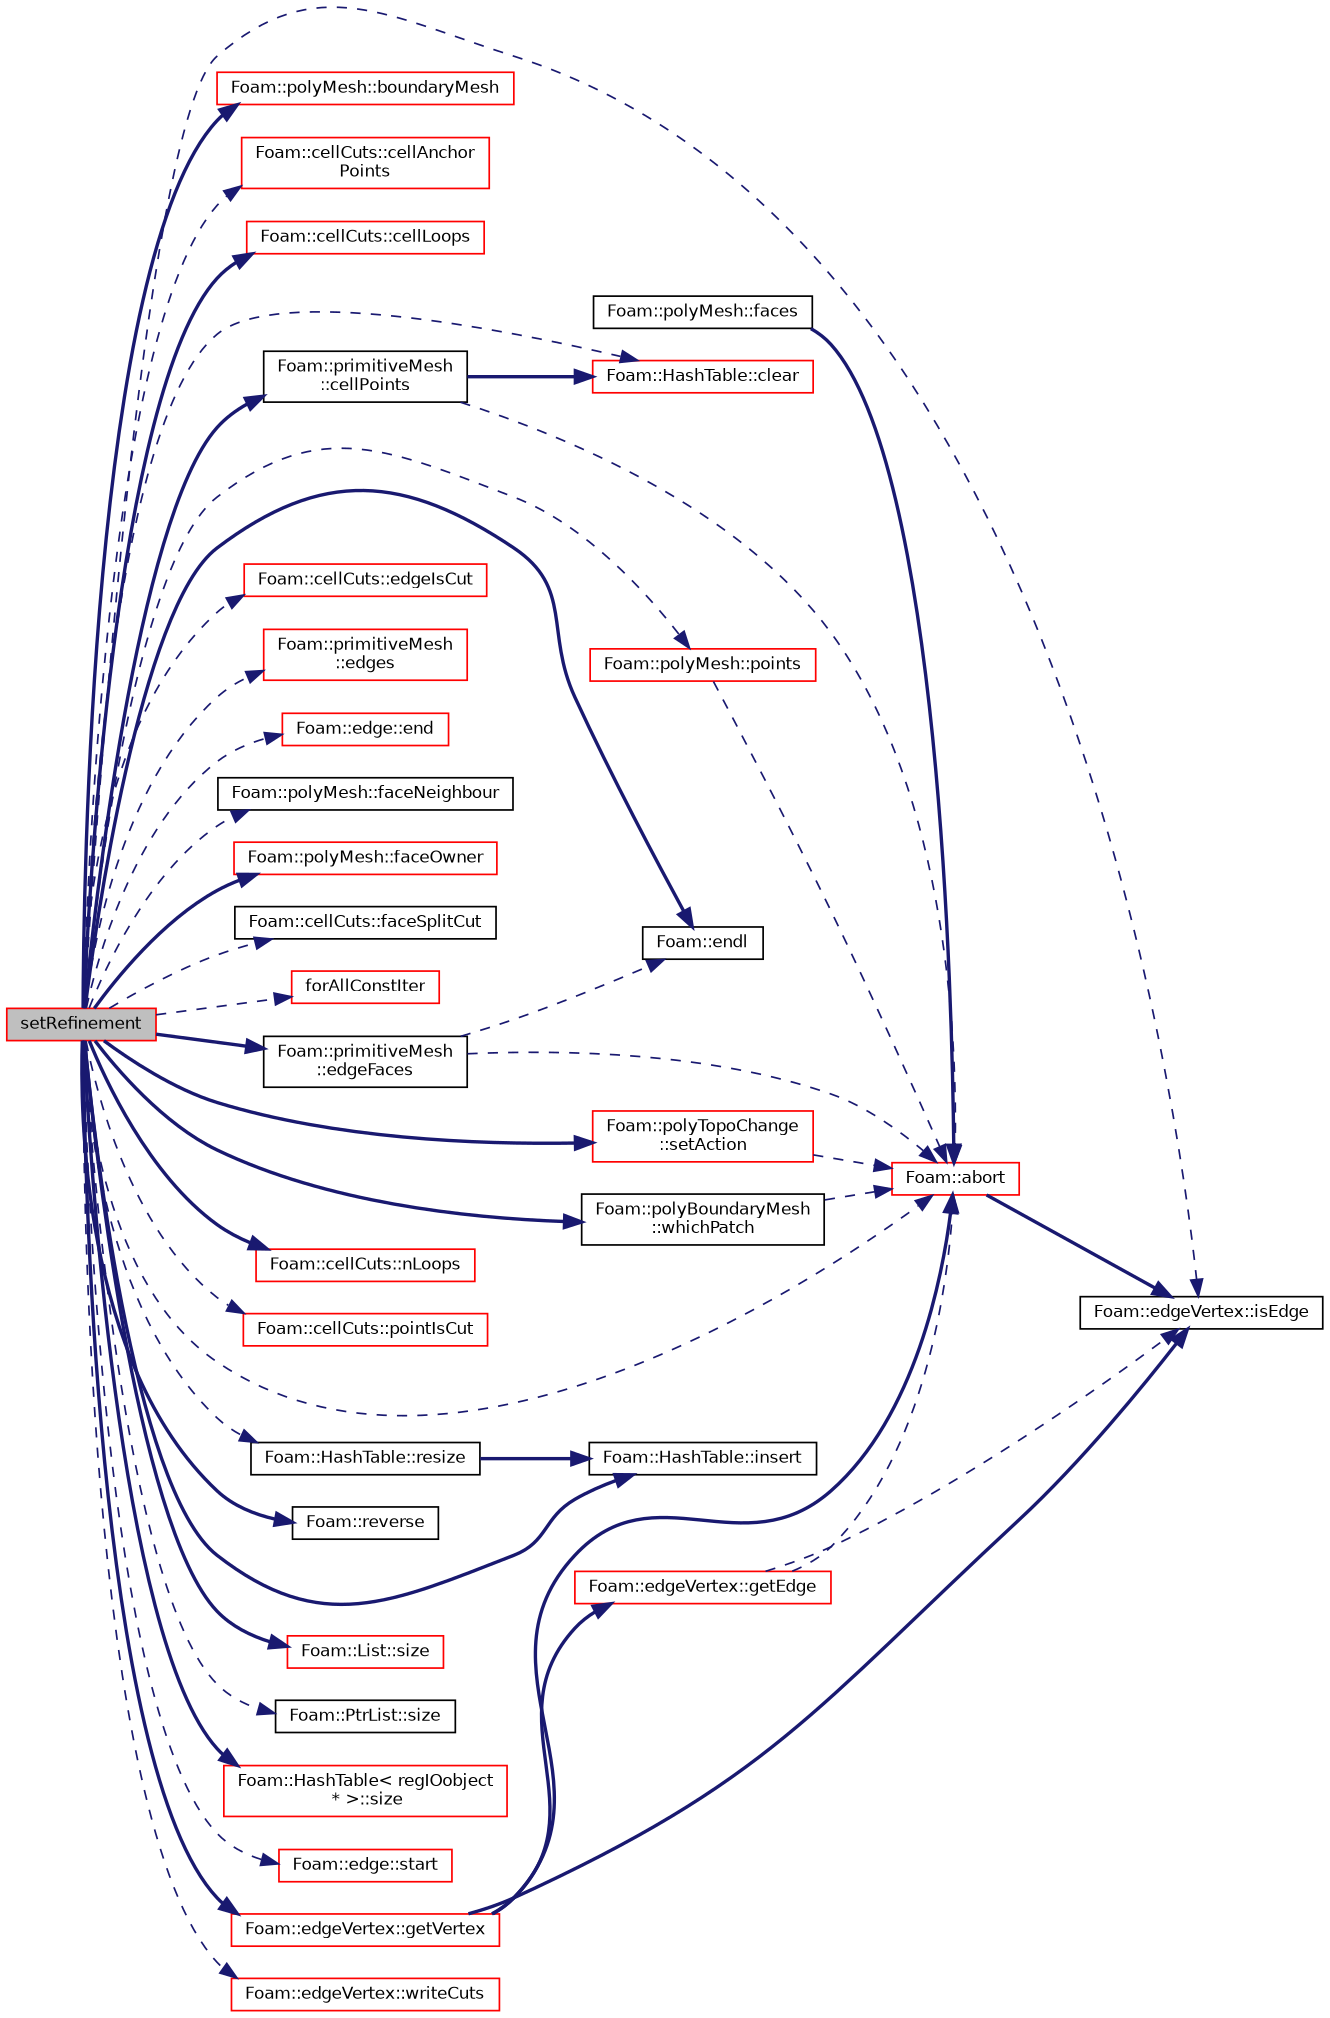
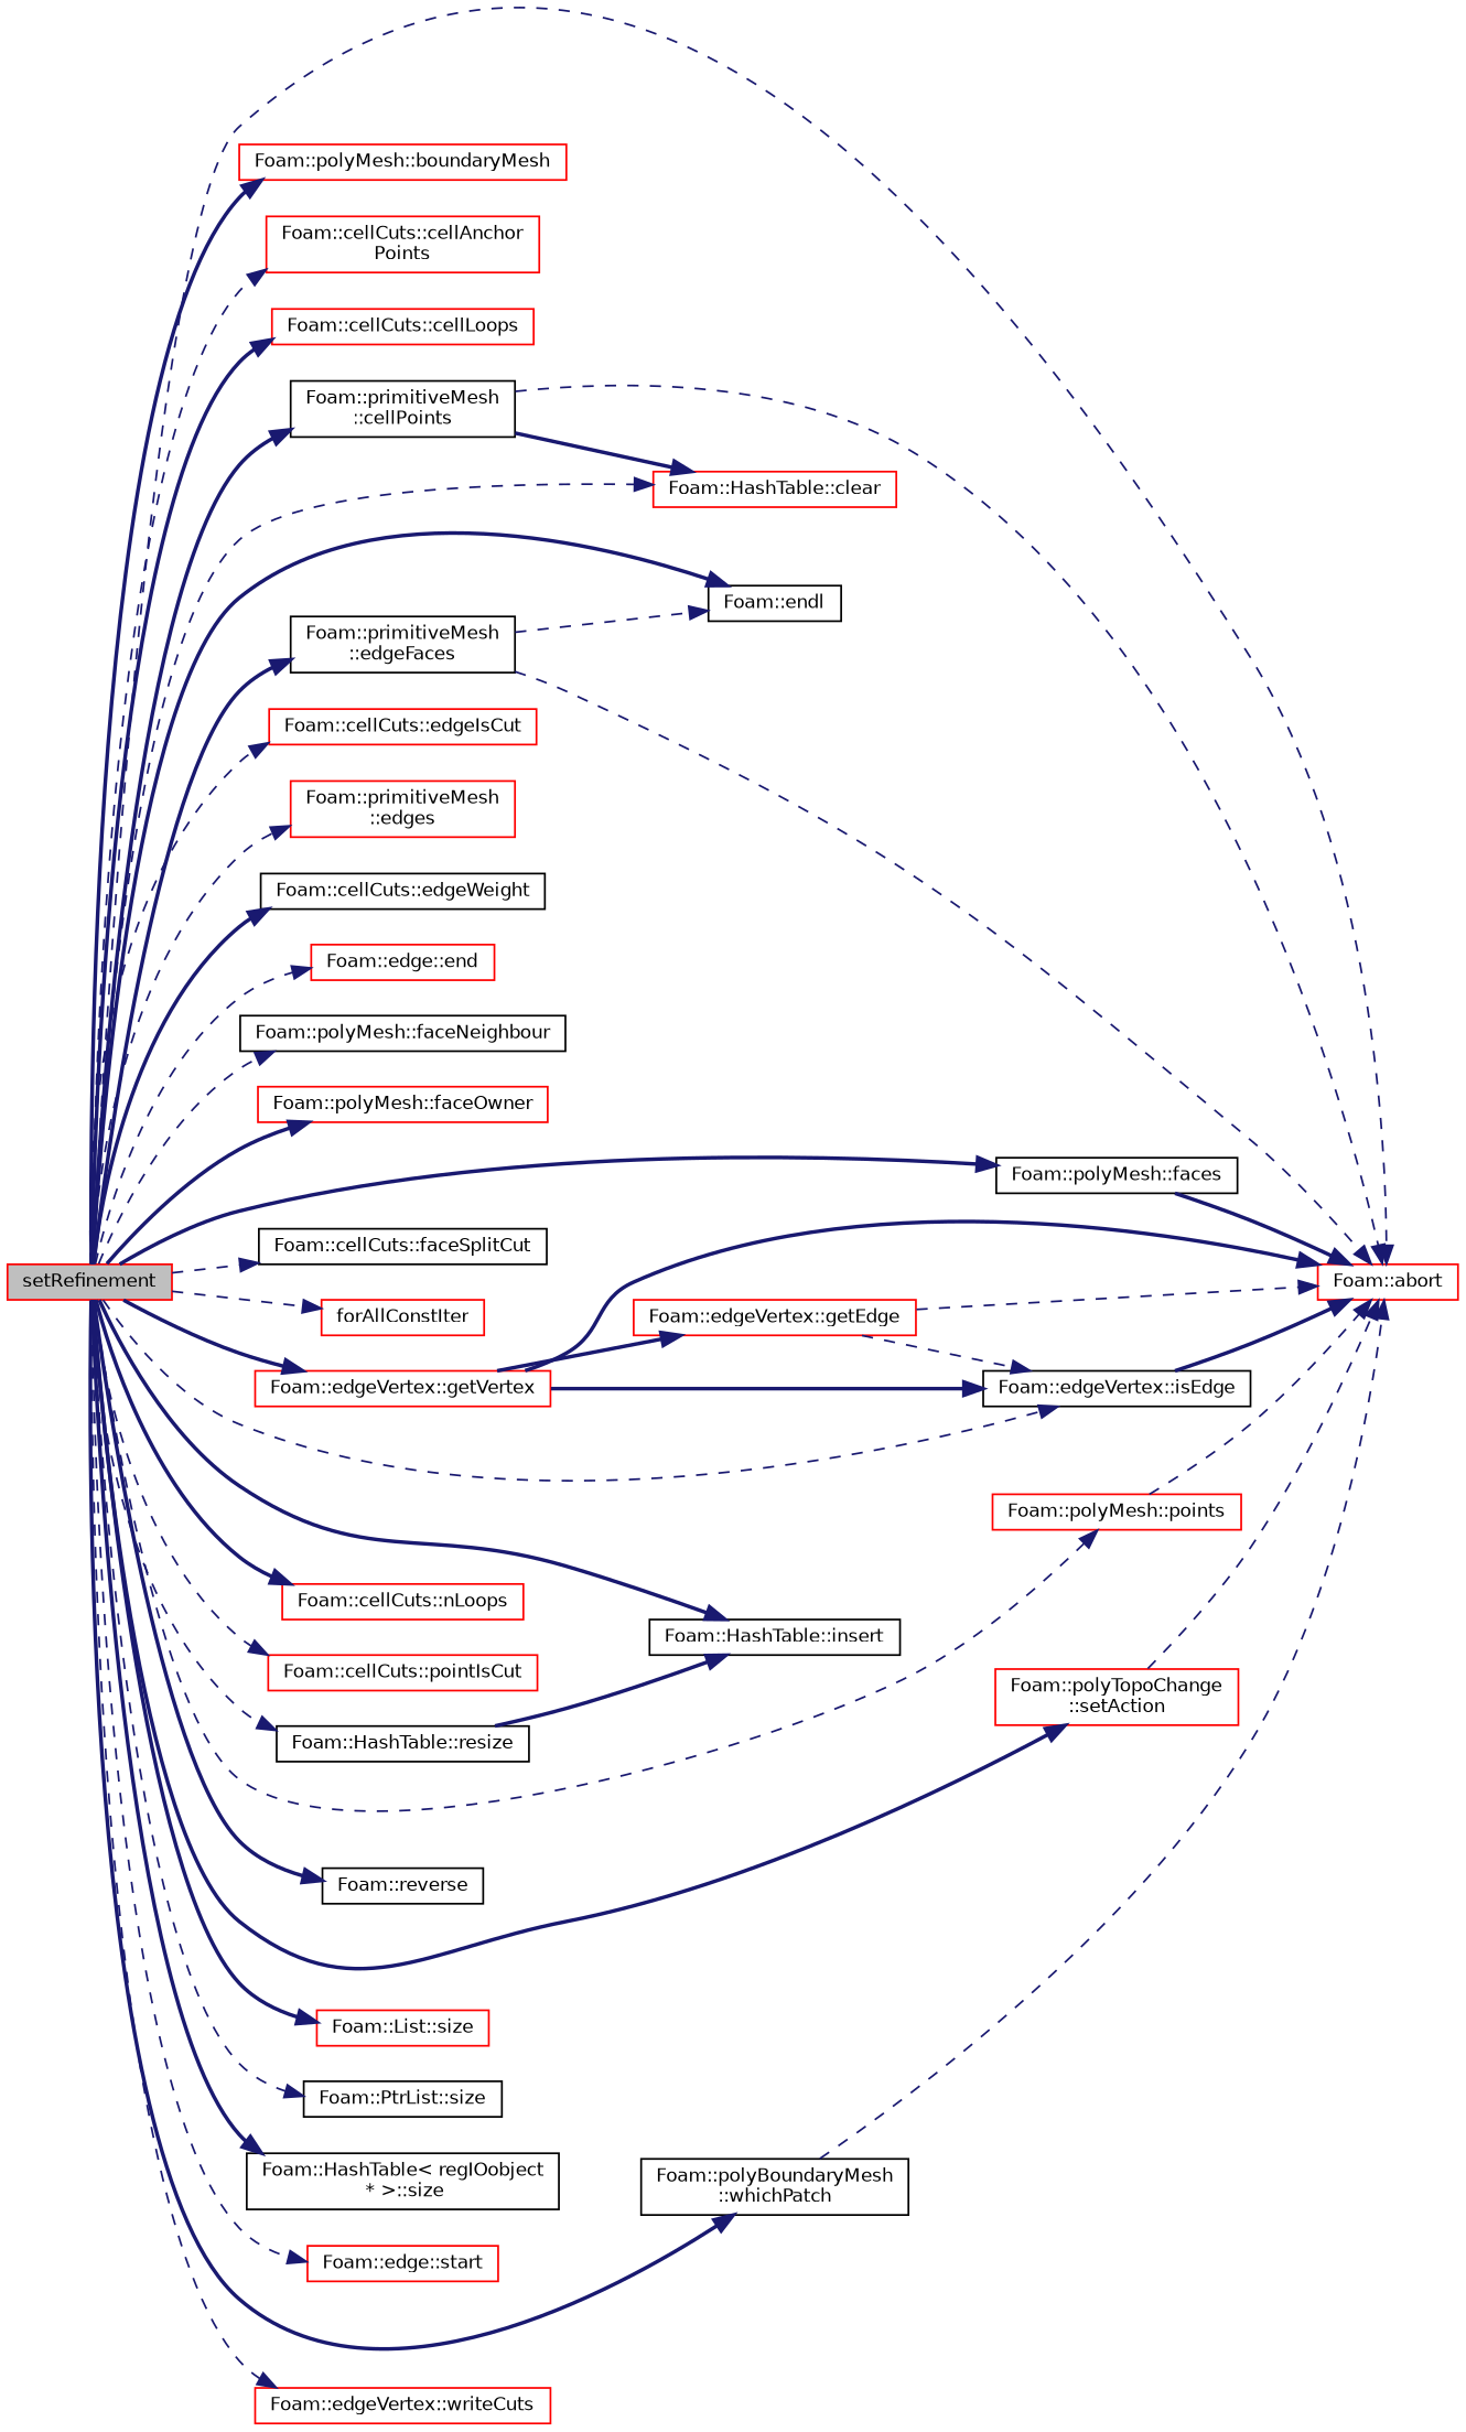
  digraph {
    rankdir=LR
    node [color=red fontname=Helvetica fontsize=10 shape=record]
    edge [color=midnightblue fontname=Helvetica fontsize=10 labelfontname=Helvetica labelfontsize=10 style=dashed]
    n1 [fillcolor=grey75 fontcolor=black height=0.2 label=setRefinement style=filled width=0.4]
    n2 [height=0.2 label="Foam::abort" width=0.4]
    n3 [height=0.2 label="Foam::polyMesh::boundaryMesh" width=0.4]
    n4 [height=0.2 label="Foam::cellCuts::cellAnchor\lPoints" width=0.4]
    n5 [height=0.2 label="Foam::cellCuts::cellLoops" width=0.4]
    n6 [color=black height=0.2 label="Foam::primitiveMesh\l::cellPoints" width=0.4]
    n7 [color=black height=0.2 label="Foam::endl" width=0.4]
    n8 [height=0.2 label="Foam::HashTable::clear" width=0.4]
    n9 [color=black height=0.2 label="Foam::primitiveMesh\l::edgeFaces" width=0.4]
    n10 [height=0.2 label="Foam::cellCuts::edgeIsCut" width=0.4]
    n11 [height=0.2 label="Foam::primitiveMesh\l::edges" width=0.4]
+   n12 [color=black height=0.2 label="Foam::cellCuts::edgeWeight" width=0.4]
    n13 [height=0.2 label="Foam::edge::end" width=0.4]
    n14 [color=black height=0.2 label="Foam::polyMesh::faceNeighbour" width=0.4]
    n15 [height=0.2 label="Foam::polyMesh::faceOwner" width=0.4]
    n16 [color=black height=0.2 label="Foam::polyMesh::faces" width=0.4]
    n17 [color=black height=0.2 label="Foam::cellCuts::faceSplitCut" width=0.4]
    n18 [height=0.2 label=forAllConstIter width=0.4]
    n19 [color=black height=0.2 label="Foam::edgeVertex::isEdge" width=0.4]
    n20 [height=0.2 label="Foam::edgeVertex::getVertex" width=0.4]
    n21 [color=black height=0.2 label="Foam::HashTable::insert" width=0.4]
    n22 [height=0.2 label="Foam::cellCuts::nLoops" width=0.4]
    n23 [height=0.2 label="Foam::cellCuts::pointIsCut" width=0.4]
    n24 [height=0.2 label="Foam::polyMesh::points" width=0.4]
    n25 [color=black height=0.2 label="Foam::HashTable::resize" width=0.4]
    n26 [color=black height=0.2 label="Foam::reverse" width=0.4]
    n27 [height=0.2 label="Foam::polyTopoChange\l::setAction" width=0.4]
    n28 [height=0.2 label="Foam::List::size" width=0.4]
    n29 [color=black height=0.2 label="Foam::PtrList::size" width=0.4]
-   n30 [height=0.2 label="Foam::HashTable\< regIOobject\l * \>::size" width=0.4]
+   n30 [color=black height=0.2 label="Foam::HashTable\< regIOobject\l * \>::size" width=0.4]
    n31 [height=0.2 label="Foam::edge::start" width=0.4]
    n32 [color=black height=0.2 label="Foam::polyBoundaryMesh\l::whichPatch" width=0.4]
    n33 [height=0.2 label="Foam::edgeVertex::writeCuts" width=0.4]
    n34 [height=0.2 label="Foam::edgeVertex::getEdge" width=0.4]
    n1 -> n2
    n1 -> n3 [style=bold]
    n1 -> n4
    n1 -> n5 [style=bold]
    n1 -> n6 [style=bold]
    n1 -> n7 [style=bold]
    n1 -> n8
    n1 -> n9 [style=bold]
    n1 -> n10
    n1 -> n11
+   n1 -> n12 [style=bold]
    n1 -> n13
    n1 -> n14
    n1 -> n15 [style=bold]
+   n1 -> n16 [style=bold]
    n1 -> n17
    n1 -> n18
    n1 -> n19
    n1 -> n20 [style=bold]
    n1 -> n21 [style=bold]
    n1 -> n22 [style=bold]
    n1 -> n23
    n1 -> n24
    n1 -> n25
    n1 -> n26 [style=bold]
    n1 -> n27 [style=bold]
    n1 -> n28 [style=bold]
    n1 -> n29
    n1 -> n30 [style=bold]
    n1 -> n31
    n1 -> n32 [style=bold]
    n1 -> n33
    n6 -> n2
    n6 -> n8 [style=bold]
    n9 -> n2
    n9 -> n7
    n16 -> n2 [style=bold]
-   n2 -> n19 [style=bold]
+   n19 -> n2 [style=bold]
    n20 -> n2 [style=bold]
    n20 -> n19 [style=bold]
    n20 -> n34 [style=bold]
    n24 -> n2
    n25 -> n21 [style=bold]
    n27 -> n2
    n32 -> n2
    n34 -> n2
    n34 -> n19
  }
